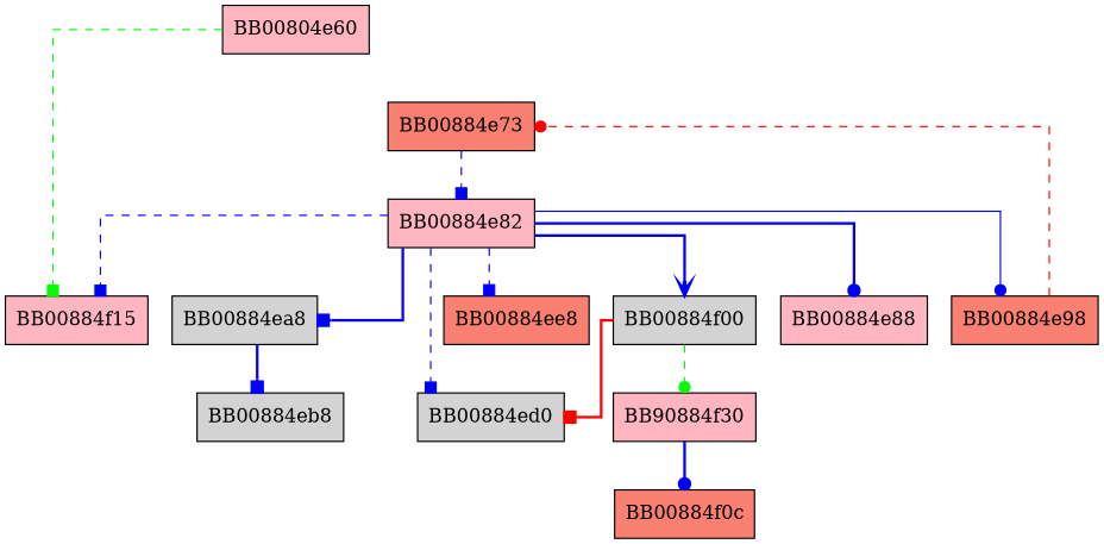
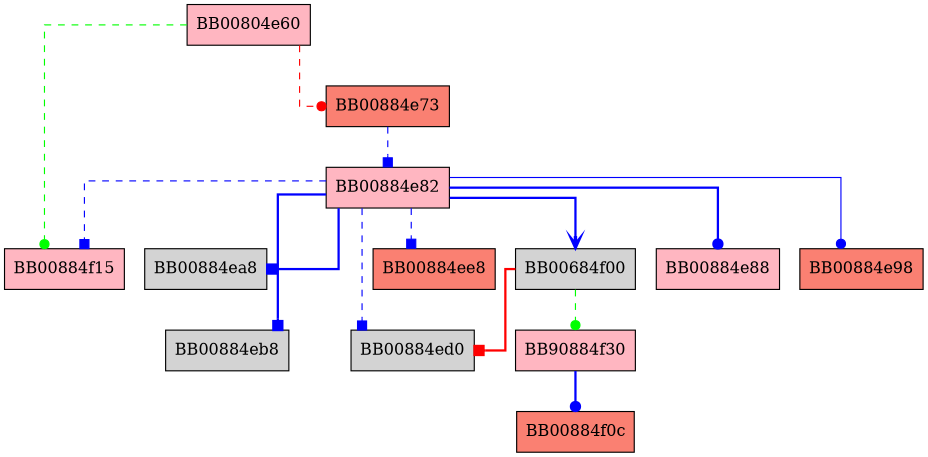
  digraph {
    splines=ortho
    node [fillcolor=lightpink shape=box style=filled]
    edge [arrowhead=box color=blue style=dashed]
    n1 [label=BB00804e60]
    BB00884f15
    n3 [fillcolor=salmon label=BB00884e73]
    BB00884e82
    BB00884e88
    BB00884e98 [fillcolor=salmon]
    BB00884ea8 [fillcolor=lightgrey]
    BB00884eb8 [fillcolor=lightgrey]
    BB00884ed0 [fillcolor=lightgrey]
    BB00884ee8 [fillcolor=salmon]
-   BB00884f00 [fillcolor=lightgrey]
+   BB00884f00 [fillcolor=lightgrey label=BB00684f00]
    n12 [label=BB90884f30]
    BB00884f0c [fillcolor=salmon]
-   n1 -> BB00884f15 [color=green]
-   BB00884e98 -> n3 [arrowhead=dot color=red]
+   n1 -> BB00884f15 [arrowhead=dot color=green]
+   n1 -> n3 [arrowhead=dot color=red]
    n3 -> BB00884e82
    BB00884e82 -> BB00884f15
    BB00884e82 -> BB00884e88 [arrowhead=dot style=bold]
    BB00884e82 -> BB00884e98 [arrowhead=dot style=solid]
    BB00884e82 -> BB00884ea8 [style=bold]
-   BB00884ea8 -> BB00884eb8 [style=bold]
+   BB00884e82 -> BB00884eb8 [style=bold]
    BB00884e82 -> BB00884ed0
    BB00884e82 -> BB00884ee8
    BB00884e82 -> BB00884f00 [arrowhead=vee style=bold]
    BB00884f00 -> BB00884ed0 [color=red style=bold]
    BB00884f00 -> n12 [arrowhead=dot color=green]
    n12 -> BB00884f0c [arrowhead=dot style=bold]
  }
